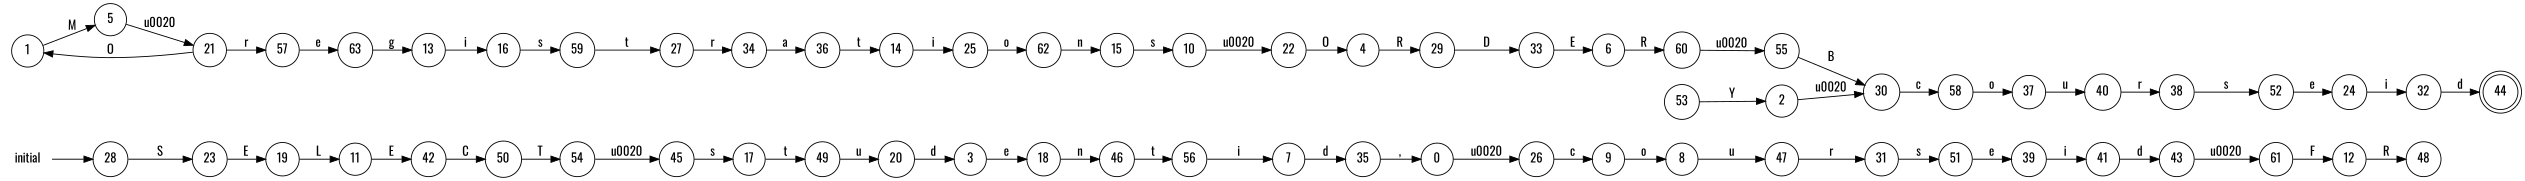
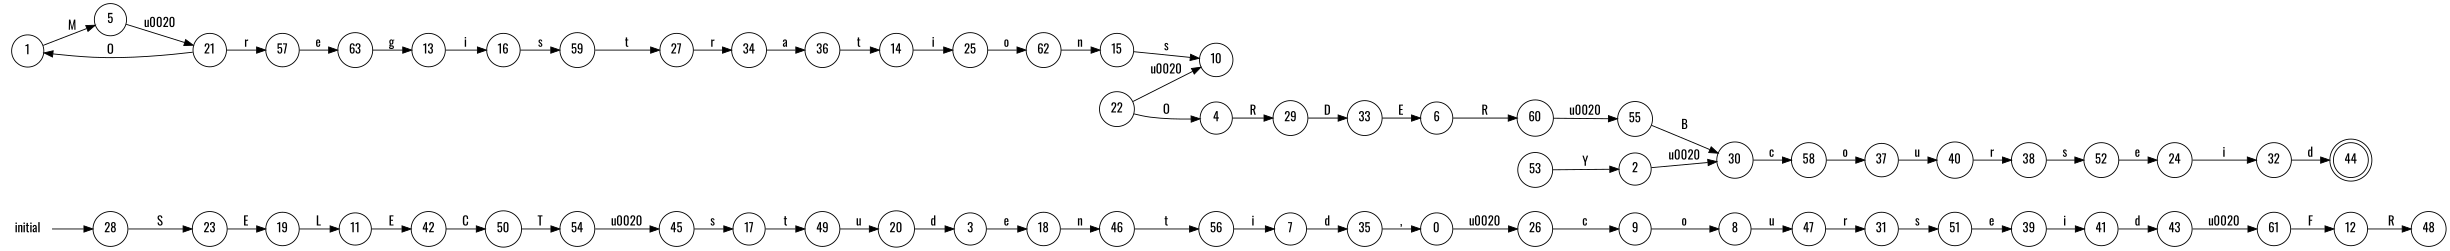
  digraph {
    fontname=Oswald
    rankdir=LR
    node [fontname=Oswald shape=circle]
    edge [fontname=Oswald]
    0
    26
    9
    8
    1
    5
    21
    57
    2
    30
    58
    37
    3
    18
    46
    56
    4
    29
    33
    6
    63
    60
    55
    7
    35
    47
    31
    51
    10
    22
    11
    42
    50
    54
    12
    48
    13
    16
    59
    27
    14
    25
    62
    15
    34
    17
    49
    20
    19
    23
    24
    32
    44 [shape=doublecircle]
    36
    28
    initial [shape=plaintext]
    40
    39
    41
    38
    52
    43
    61
    45
    53
    0 -> 26 [label="\u0020"]
    26 -> 9 [label=c]
    9 -> 8 [label=o]
    8 -> 47 [label=u]
    1 -> 5 [label=M]
    5 -> 21 [label="\u0020"]
    21 -> 1 [label=O]
    21 -> 57 [label=r]
    57 -> 63 [label=e]
    2 -> 30 [label="\u0020"]
    30 -> 58 [label=c]
    58 -> 37 [label=o]
    37 -> 40 [label=u]
    3 -> 18 [label=e]
    18 -> 46 [label=n]
    46 -> 56 [label=t]
    56 -> 7 [label=i]
    4 -> 29 [label=R]
    29 -> 33 [label=D]
    33 -> 6 [label=E]
    6 -> 60 [label=R]
    63 -> 13 [label=g]
    60 -> 55 [label="\u0020"]
    55 -> 30 [label=B]
    7 -> 35 [label=d]
    35 -> 0 [label=","]
    47 -> 31 [label=r]
    31 -> 51 [label=s]
    51 -> 39 [label=e]
-   10 -> 22 [label="\u0020"]
+   22 -> 10 [label="\u0020"]
    22 -> 4 [label=O]
    11 -> 42 [label=E]
    42 -> 50 [label=C]
    50 -> 54 [label=T]
    54 -> 45 [label="\u0020"]
    12 -> 48 [label=R]
    13 -> 16 [label=i]
    16 -> 59 [label=s]
    59 -> 27 [label=t]
    27 -> 34 [label=r]
    14 -> 25 [label=i]
    25 -> 62 [label=o]
    62 -> 15 [label=n]
    15 -> 10 [label=s]
    34 -> 36 [label=a]
    17 -> 49 [label=t]
    49 -> 20 [label=u]
    20 -> 3 [label=d]
    19 -> 11 [label=L]
    23 -> 19 [label=E]
    24 -> 32 [label=i]
    32 -> 44 [label=d]
    36 -> 14 [label=t]
    28 -> 23 [label=S]
    initial -> 28
    40 -> 38 [label=r]
    39 -> 41 [label=i]
    41 -> 43 [label=d]
    38 -> 52 [label=s]
    52 -> 24 [label=e]
    43 -> 61 [label="\u0020"]
    61 -> 12 [label=F]
    45 -> 17 [label=s]
    53 -> 2 [label=Y]
  }
